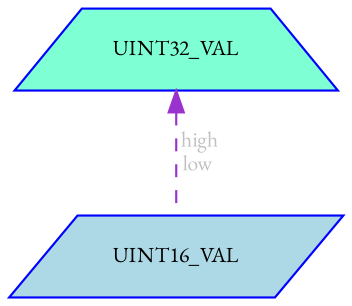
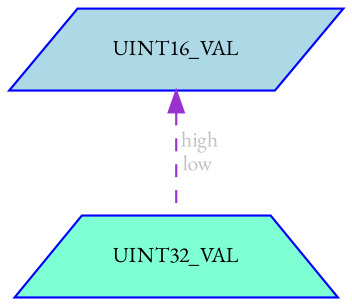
  digraph {
    fontname="EB Garamond"
    node [color=blue fontname="EB Garamond" fontsize=10 style=filled]
    n1 [fillcolor=aquamarine fontcolor=black height=0.2 label=UINT32_VAL shape=trapezium width=0.4]
    n2 [fillcolor=lightblue height=0.2 label=UINT16_VAL shape=parallelogram width=0.4]
-   n1 -> n2 [color=darkorchid3 dir=back fontcolor=grey fontname="EB Garamond" fontsize=10 label=" high\nlow" labelfontname=Helvetica labelfontsize=10 style=dashed]
+   n2 -> n1 [color=darkorchid3 dir=back fontcolor=grey fontname="EB Garamond" fontsize=10 label=" high\nlow" labelfontname=Helvetica labelfontsize=10 style=dashed]
  }
